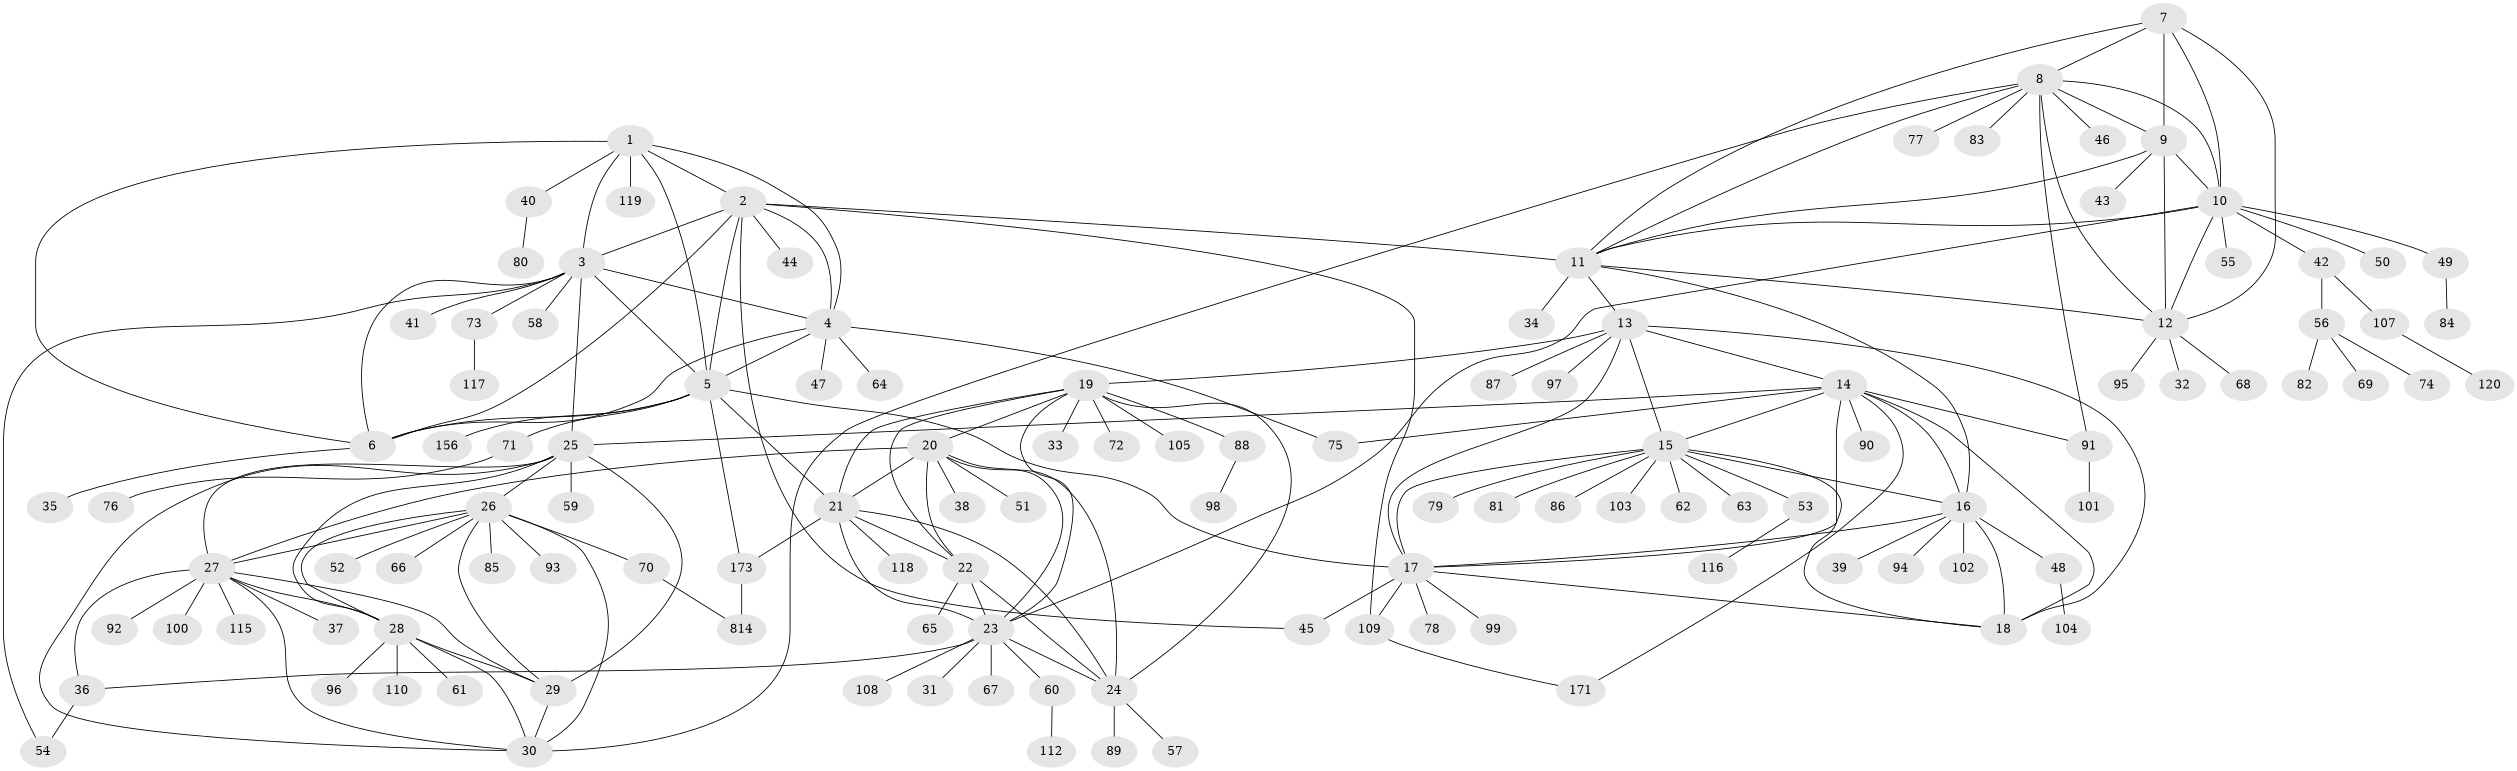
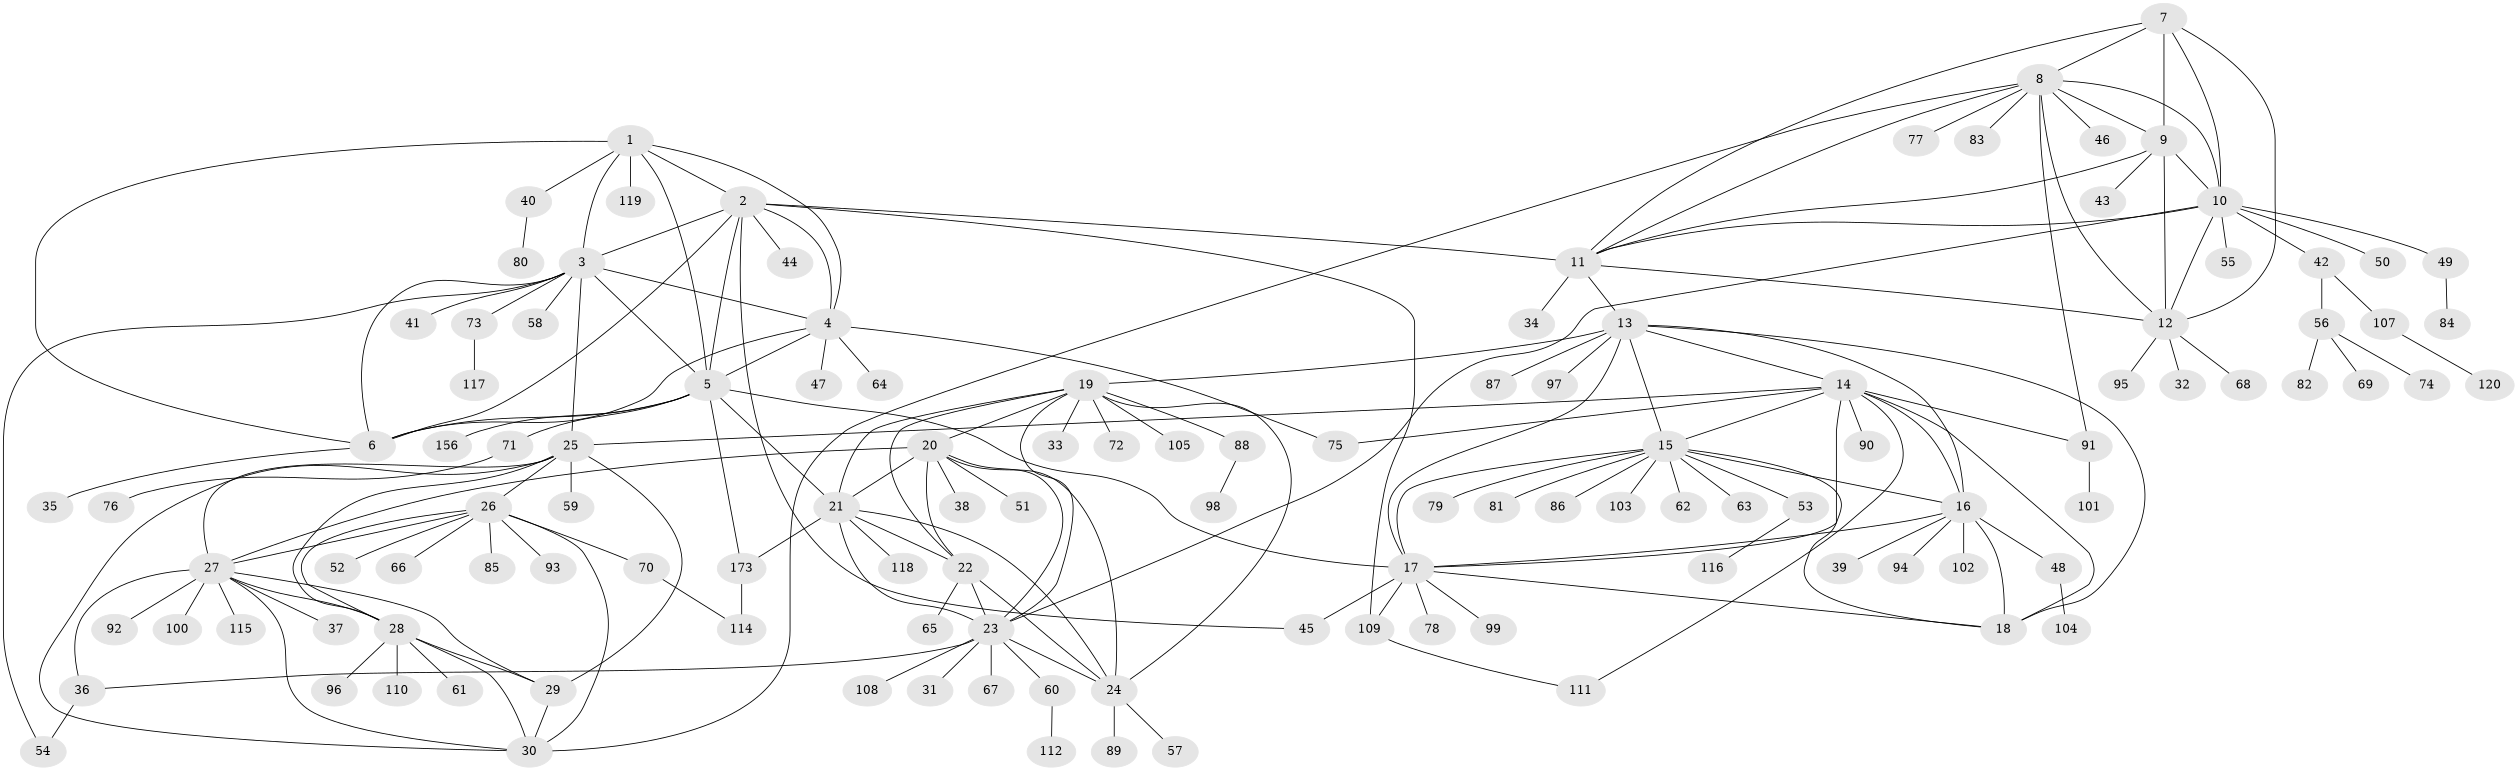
  graph {
    node [color=gray90 style=filled]
    1
    2
    3
    4
    5
    6
    40
    119
    11
    44
    45
    109
    25
    41
    54
    58
    73
    47
    64
    75
    17
    21
    71
    n24 [label=156]
    n25 [label=173]
    35
    80
    12
    13
    34
-   111 [label=171]
+   111
    30
    27
    26
    28
    29
    59
    117
    18
    78
    99
    23
    22
    24
    118
    76
-   114 [label=814]
+   114
    7
    8
    9
    10
    46
    77
    83
    91
    43
    42
    49
    50
    55
    32
    68
    95
    101
    31
    36
    60
    67
    108
    56
    107
    84
    14
    15
    16
    19
    87
    97
    90
    53
    62
    63
    79
    81
    86
    103
    39
    48
    94
    102
    20
    33
    72
    88
    105
    116
    104
    38
    51
    65
    57
    89
    98
    37
    92
    100
    115
    112
    52
    66
    70
    85
    93
    61
    96
    110
    69
    74
    82
    120
    1 -- 2
    1 -- 3
    1 -- 4
    1 -- 5
    1 -- 6
    1 -- 40
    1 -- 119
    2 -- 3
    2 -- 4
    2 -- 5
    2 -- 6
    2 -- 11
    2 -- 44
    2 -- 45
    2 -- 109
    3 -- 4
    3 -- 5
    3 -- 6
    3 -- 25
    3 -- 41
    3 -- 54
    3 -- 58
    3 -- 73
    4 -- 5
    4 -- 6
    4 -- 47
    4 -- 64
    4 -- 75
    5 -- 6
    5 -- 17
    5 -- 21
    5 -- 71
    5 -- n24
    5 -- n25
    6 -- 35
    40 -- 80
    11 -- 12
    11 -- 13
    11 -- 34
    109 -- 111
    25 -- 30
    25 -- 27
    25 -- 26
    25 -- 28
    25 -- 29
    25 -- 59
    73 -- 117
    17 -- 45
    17 -- 109
    17 -- 18
    17 -- 78
    17 -- 99
    21 -- n25
    21 -- 23
    21 -- 22
    21 -- 24
    21 -- 118
    71 -- 76
    n25 -- 114
    12 -- 32
    12 -- 68
    12 -- 95
    13 -- 17
    13 -- 18
    13 -- 14
    13 -- 15
-   11 -- 16
+   13 -- 16
    13 -- 19
    13 -- 87
    13 -- 97
    27 -- 30
    27 -- 28
    27 -- 29
    27 -- 36
    27 -- 37
    27 -- 92
    27 -- 100
    27 -- 115
    26 -- 30
    26 -- 27
    26 -- 28
-   26 -- 29
    26 -- 52
    26 -- 66
    26 -- 70
    26 -- 85
    26 -- 93
    28 -- 30
    28 -- 29
    28 -- 61
    28 -- 96
    28 -- 110
    29 -- 30
    23 -- 24
    23 -- 31
    23 -- 36
    23 -- 60
    23 -- 67
    23 -- 108
    22 -- 23
    22 -- 24
    22 -- 65
    24 -- 57
    24 -- 89
    7 -- 11
    7 -- 12
    7 -- 8
    7 -- 9
    7 -- 10
    8 -- 11
    8 -- 12
    8 -- 30
    8 -- 9
    8 -- 10
    8 -- 46
    8 -- 77
    8 -- 83
    8 -- 91
    9 -- 11
    9 -- 12
    9 -- 10
    9 -- 43
    10 -- 11
    10 -- 12
    10 -- 23
    10 -- 42
    10 -- 49
    10 -- 50
    10 -- 55
    91 -- 101
    42 -- 56
    42 -- 107
    49 -- 84
    36 -- 54
    60 -- 112
    56 -- 69
    56 -- 74
    56 -- 82
    107 -- 120
    14 -- 25
    14 -- 75
    14 -- 17
    14 -- 111
    14 -- 18
    14 -- 91
    14 -- 15
    14 -- 16
    14 -- 90
    15 -- 17
    15 -- 18
    15 -- 16
    15 -- 53
    15 -- 62
    15 -- 63
    15 -- 79
    15 -- 81
    15 -- 86
    15 -- 103
    16 -- 17
    16 -- 18
    16 -- 39
    16 -- 48
    16 -- 94
    16 -- 102
    19 -- 21
    19 -- 23
    19 -- 22
    19 -- 24
    19 -- 20
    19 -- 33
    19 -- 72
    19 -- 88
    19 -- 105
    53 -- 116
    48 -- 104
    20 -- 21
    20 -- 27
    20 -- 23
    20 -- 22
    20 -- 24
    20 -- 38
    20 -- 51
    88 -- 98
    70 -- 114
  }
